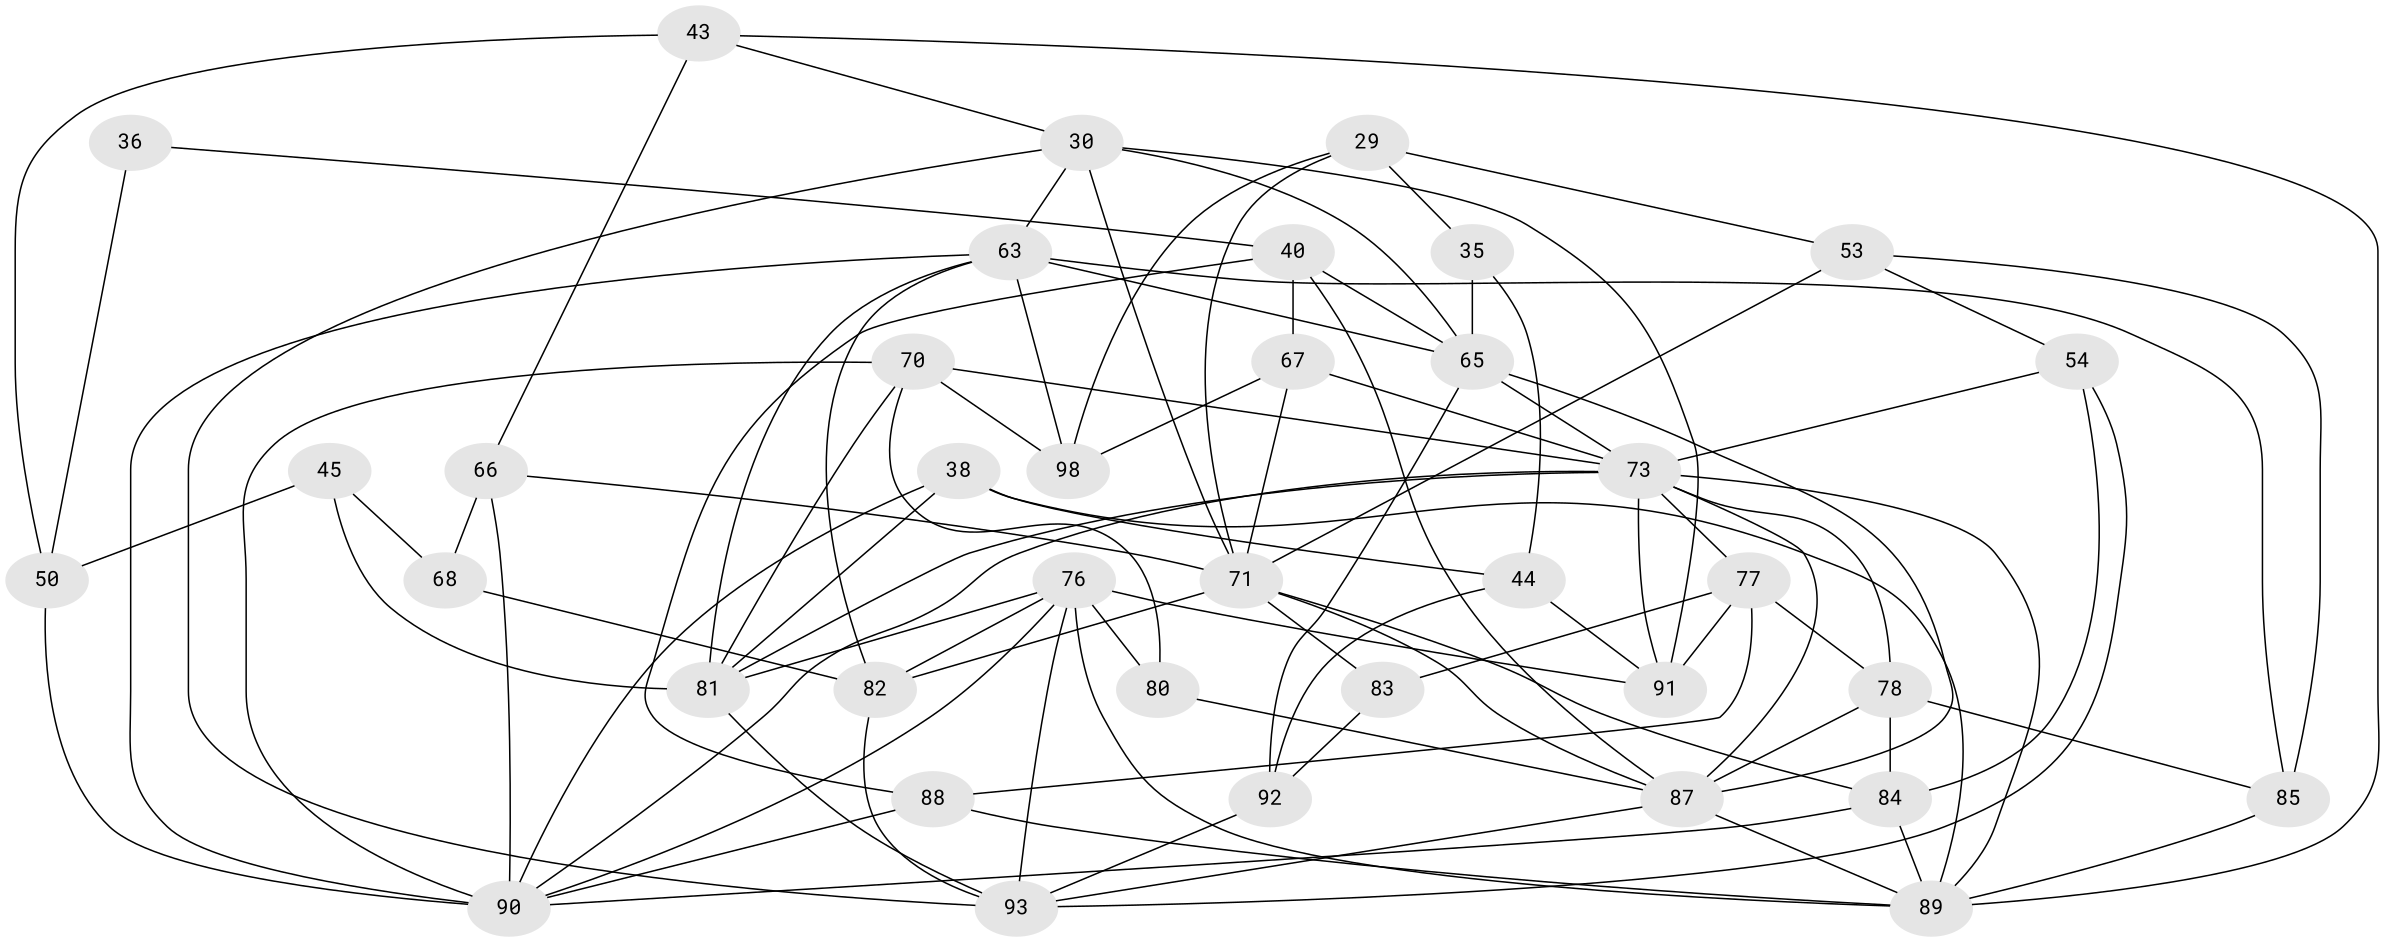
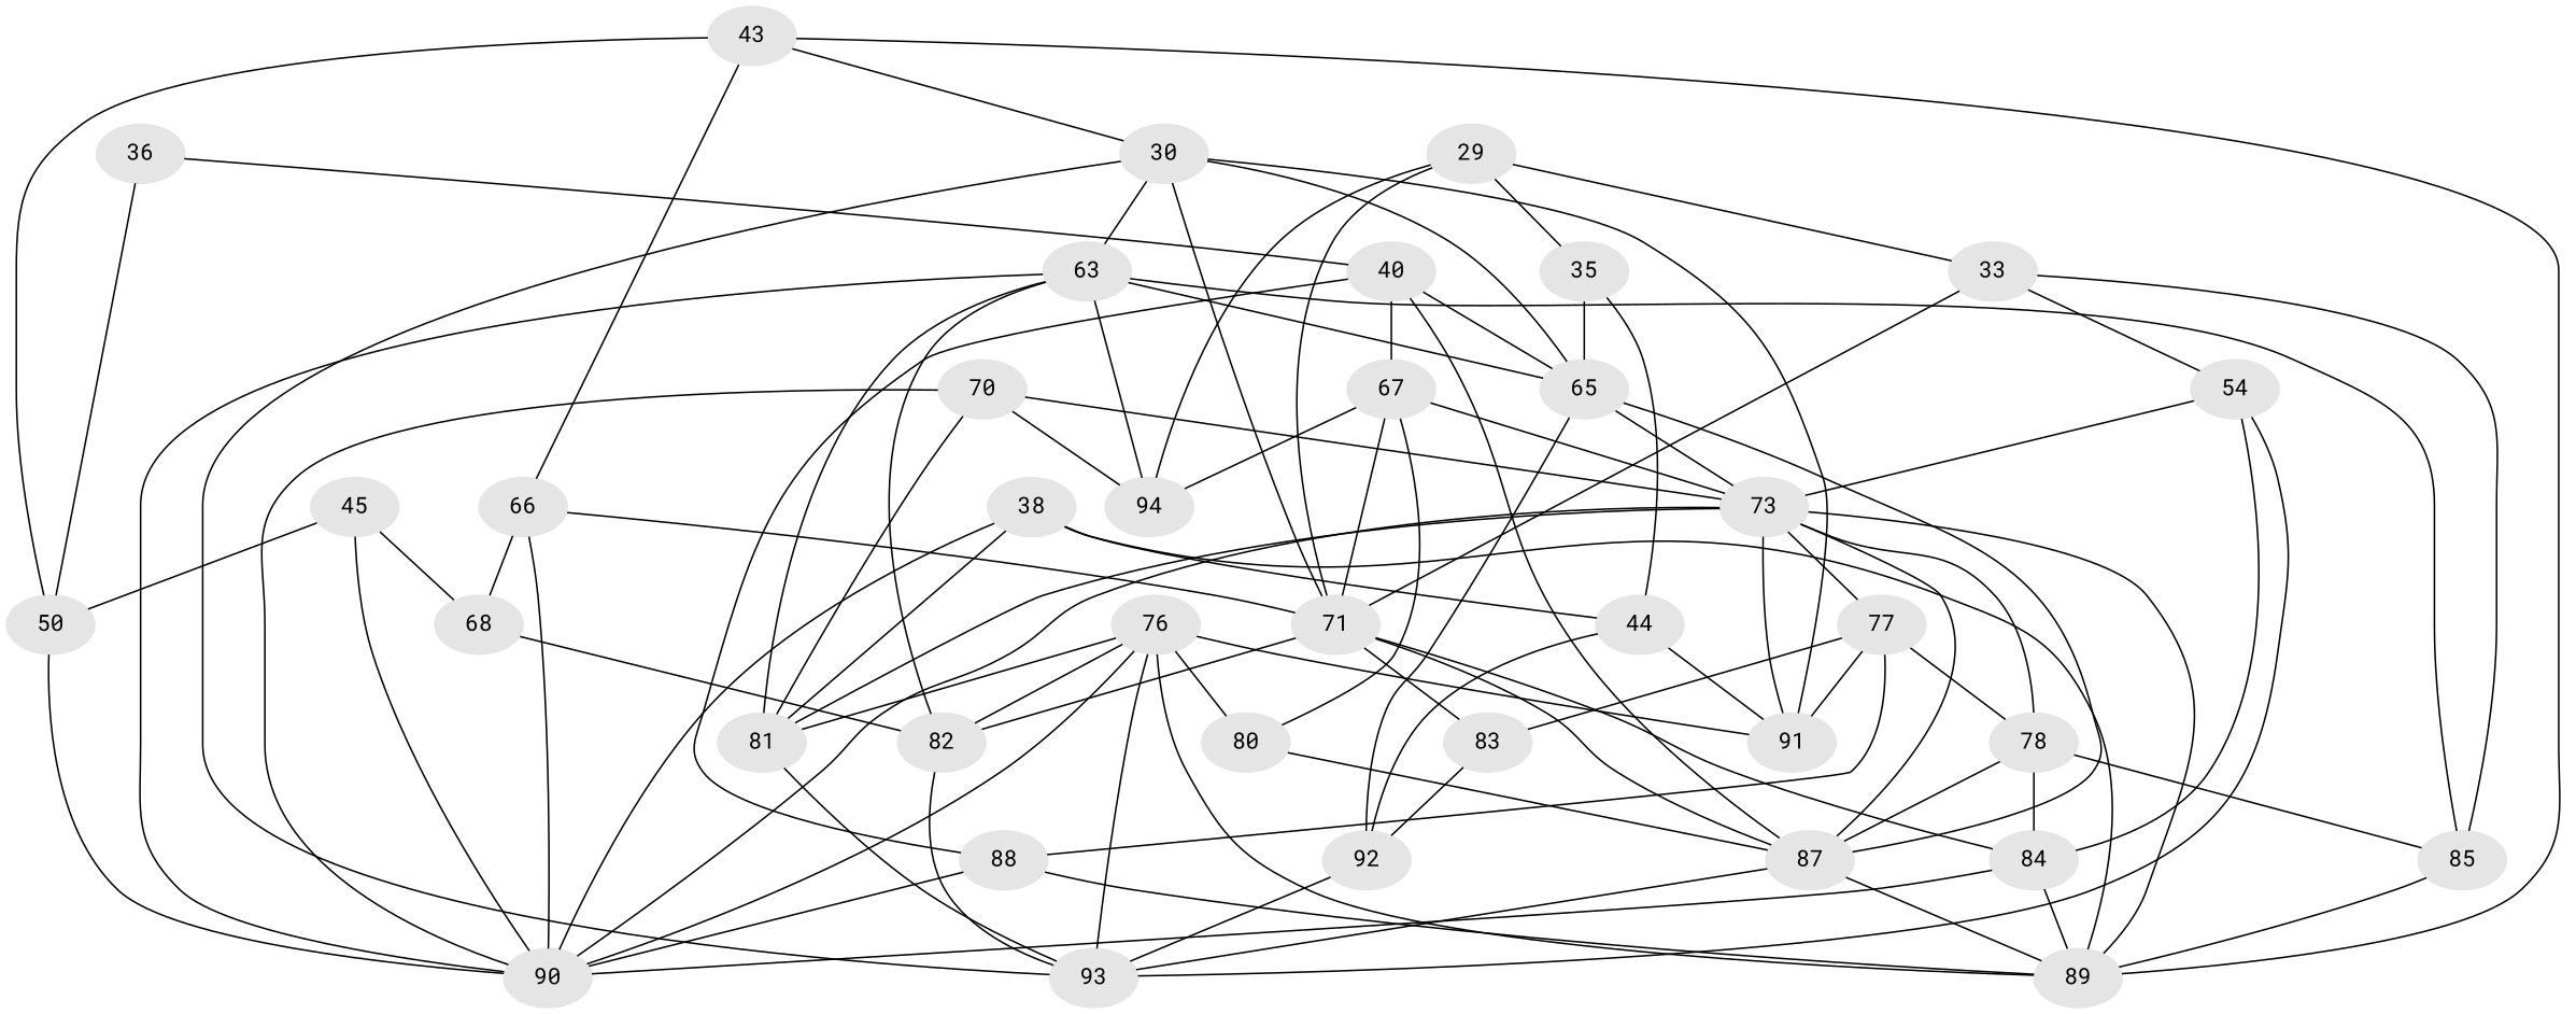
  graph {
    fontname="Roboto Mono"
    node [color=gray90 fontname="Roboto Mono" style=filled]
    edge [fontname="Roboto Mono"]
    29
    35
-   53
+   53 [label=33]
    71 [super="+30+33"]
-   94 [label=98]
+   94
    44
    65 [super="+28+34"]
    54
    85
    87 [super="+49+74"]
    84 [super="+64"]
    82 [super="+39"]
    83 [super="+22"]
    40 [super="+31"]
    36
    50 [super="+42"]
    91 [super="+55"]
    92
    73 [super="+52+72"]
    67
    88
    90 [super="+11+61+86"]
    38
    81 [super="+1+17"]
    89 [super="+58"]
    93 [super="+75+79"]
    43
    n28 [label=30 super="+51"]
    66
    63 [super="+5+9+24"]
    68
    45
    77 [super="+16+46+62"]
    78 [super="+48"]
    70 [super="+20"]
    80
    76 [super="+37+56"]
    29 -- 35
    29 -- 53
    29 -- 71
    29 -- 94
    35 -- 44
    35 -- 65
    53 -- 71
    53 -- 54
    53 -- 85
    71 -- 87
    71 -- 84
    71 -- 82
    71 -- 83 [weight=2]
    44 -- 91
    44 -- 92
    65 -- 87
    65 -- 92
    65 -- 73 [weight=3]
    54 -- 84
    54 -- 73
    54 -- 93
    85 -- 89
    87 -- 89
    87 -- 93 [weight=2]
    84 -- 90
    84 -- 89
    82 -- 93
    83 -- 92
    40 -- 65
    40 -- 87
    40 -- 67
    40 -- 88
    36 -- 40 [weight=2]
    36 -- 50
    50 -- 90 [weight=2]
    92 -- 93
    73 -- 87
    73 -- 91
    73 -- 90 [weight=2]
    73 -- 81
    73 -- 89 [weight=3]
    73 -- 77 [weight=5]
    73 -- 78
    67 -- 71
    67 -- 94
    67 -- 73
    88 -- 90
    88 -- 89
    38 -- 44
    38 -- 90
    38 -- 81
    38 -- 89
    81 -- 93
    43 -- 50
    43 -- 89
    43 -- n28
    43 -- 66
    n28 -- 71 [weight=3]
    n28 -- 65
    n28 -- 91
    n28 -- 93 [weight=2]
    n28 -- 63 [weight=2]
    66 -- 71
    66 -- 90
    66 -- 68
    63 -- 94
    63 -- 65 [weight=2]
    63 -- 85
    63 -- 82
    63 -- 90 [weight=2]
    63 -- 81
    68 -- 82 [weight=2]
    45 -- 50 [weight=2]
-   45 -- 81
+   45 -- 90
    45 -- 68
    77 -- 83 [weight=3]
    77 -- 91
    77 -- 88
    77 -- 78 [weight=2]
    78 -- 85
    78 -- 87 [weight=2]
    78 -- 84 [weight=2]
    70 -- 94
    70 -- 73
    70 -- 90
    70 -- 81 [weight=2]
-   70 -- 80
+   67 -- 80
    80 -- 87
    76 -- 82
    76 -- 91 [weight=2]
    76 -- 90
    76 -- 81
    76 -- 89 [weight=3]
    76 -- 93 [weight=4]
    76 -- 80 [weight=2]
  }
